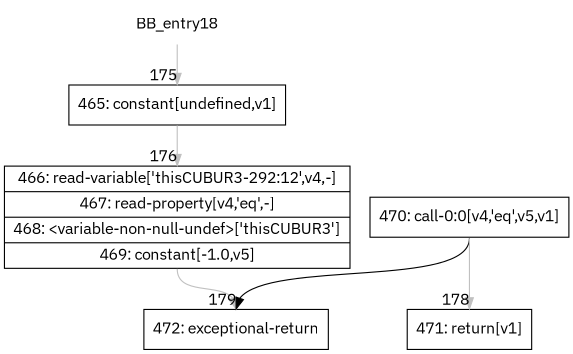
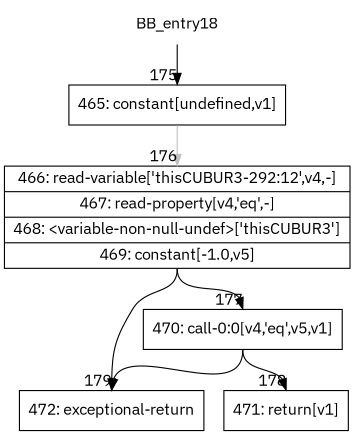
  digraph {
    fontname="IBM Plex Sans"
    rankdir=TD
    node [fontname="IBM Plex Sans" shape=record]
    edge [fontname="IBM Plex Sans" headport=n tailport=s]
    n1 [label=BB_entry18 shape=none]
    n2 [label="{465: constant[undefined,v1]}"]
    n3 [label="{466: read-variable['thisCUBUR3-292:12',v4,-]|467: read-property[v4,'eq',-]|468: \<variable-non-null-undef\>['thisCUBUR3']|469: constant[-1.0,v5]}"]
    n4 [label="{470: call-0:0[v4,'eq',v5,v1]}"]
    n5 [label="{472: exceptional-return}"]
    n6 [label="{471: return[v1]}"]
-   n1 -> n2 [headlabel="    175" color=gray]
+   n1 -> n2 [headlabel="    175"]
    n2 -> n3 [color=gray headlabel="      176"]
-   n3 -> n5 [color=gray headlabel="      179"]
+   n3 -> n4 [headlabel="      177"]
+   n3 -> n5 [color=black headlabel="      179"]
    n4 -> n5 [color=black]
-   n4 -> n6 [headlabel="      178" color=gray]
+   n4 -> n6 [headlabel="      178"]
  }
